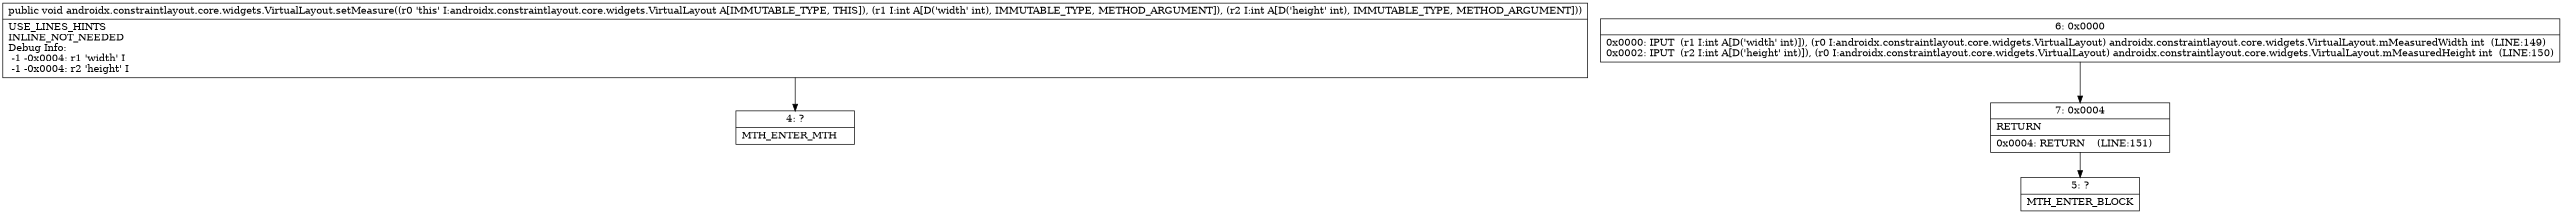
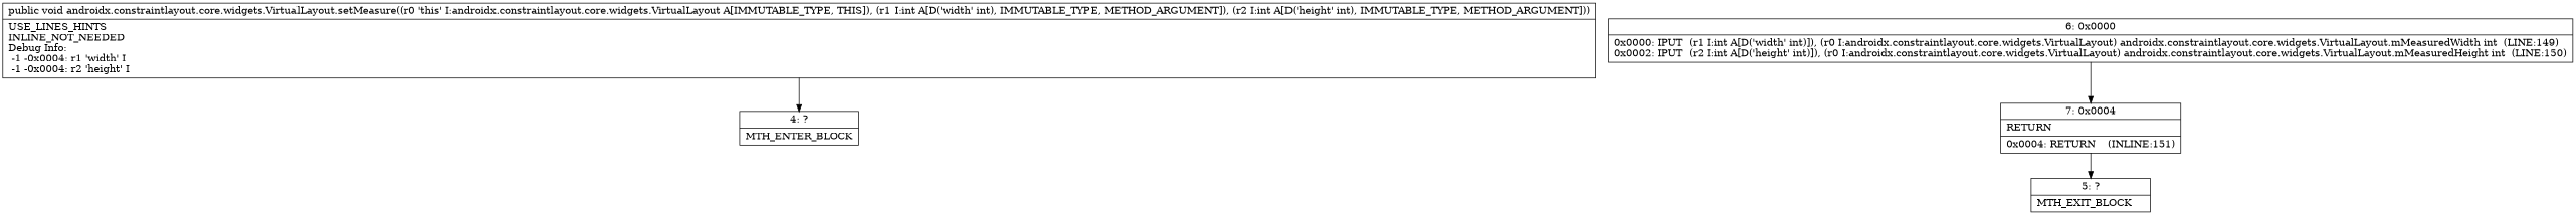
  digraph {
    node [shape=record]
-   n1 [label="{4\:\ ?|MTH_ENTER_MTH\l}"]
+   n1 [label="{4\:\ ?|MTH_ENTER_BLOCK\l}"]
    n2 [label="{6\:\ 0x0000|0x0000: IPUT  (r1 I:int A[D('width' int)]), (r0 I:androidx.constraintlayout.core.widgets.VirtualLayout) androidx.constraintlayout.core.widgets.VirtualLayout.mMeasuredWidth int  (LINE:149)\l0x0002: IPUT  (r2 I:int A[D('height' int)]), (r0 I:androidx.constraintlayout.core.widgets.VirtualLayout) androidx.constraintlayout.core.widgets.VirtualLayout.mMeasuredHeight int  (LINE:150)\l}"]
-   n3 [label="{7\:\ 0x0004|RETURN\l|0x0004: RETURN    (LINE:151)\l}"]
-   n4 [label="{5\:\ ?|MTH_ENTER_BLOCK\l}"]
+   n3 [label="{7\:\ 0x0004|RETURN\l|0x0004: RETURN    (INLINE:151)\l}"]
+   n4 [label="{5\:\ ?|MTH_EXIT_BLOCK\l}"]
    n5 [label="{public void androidx.constraintlayout.core.widgets.VirtualLayout.setMeasure((r0 'this' I:androidx.constraintlayout.core.widgets.VirtualLayout A[IMMUTABLE_TYPE, THIS]), (r1 I:int A[D('width' int), IMMUTABLE_TYPE, METHOD_ARGUMENT]), (r2 I:int A[D('height' int), IMMUTABLE_TYPE, METHOD_ARGUMENT]))  | USE_LINES_HINTS\lINLINE_NOT_NEEDED\lDebug Info:\l  \-1 \-0x0004: r1 'width' I\l  \-1 \-0x0004: r2 'height' I\l}"]
    n2 -> n3
    n3 -> n4
    n5 -> n1
  }
